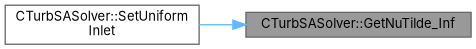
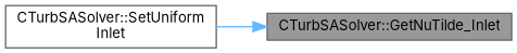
  digraph {
    rankdir=RL
    fontname=Inter
    node [fontname=Inter fontsize=10 shape=box style=filled]
-   n1 [color=gray40 fillcolor=grey60 fontcolor=black height=0.2 label="CTurbSASolver::GetNuTilde_Inf" width=0.4]
+   n1 [color=gray40 fillcolor=grey60 fontcolor=black height=0.2 label="CTurbSASolver::GetNuTilde_Inlet" width=0.4]
    n2 [color=grey40 fillcolor=white height=0.2 label="CTurbSASolver::SetUniform\lInlet" width=0.4]
    n1 -> n2 [color=steelblue1 dir=back fontname=Inter fontsize=10 labelfontname=Helvetica labelfontsize=10 style=solid]
  }
